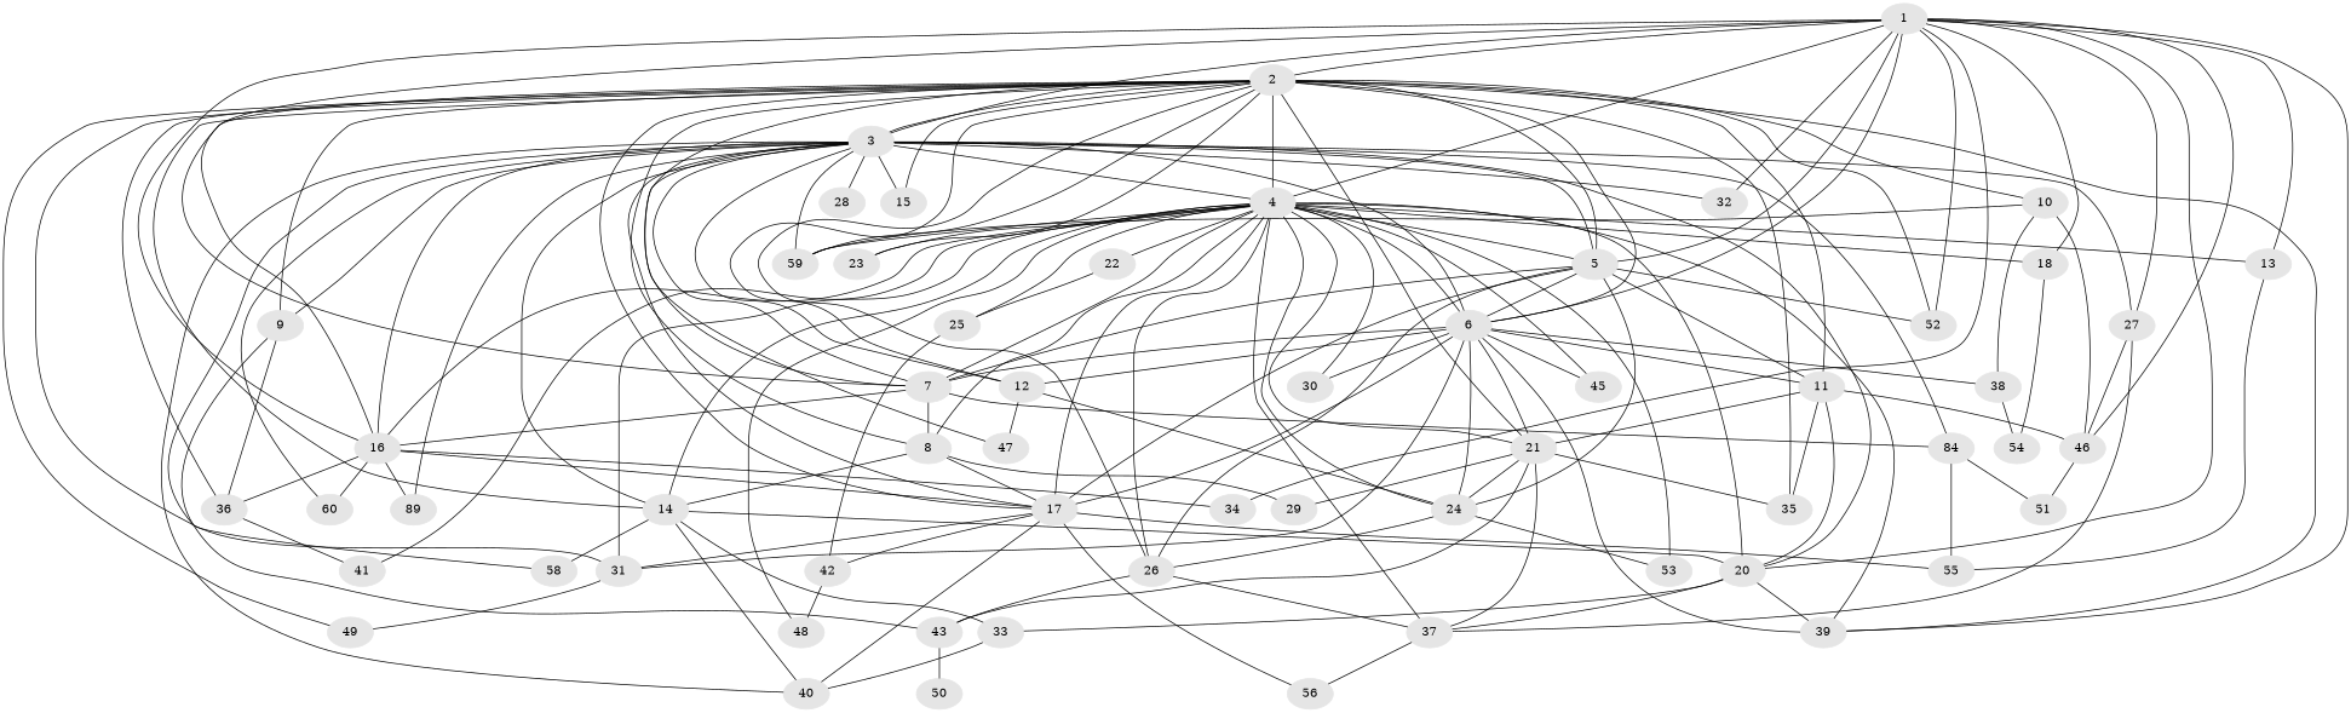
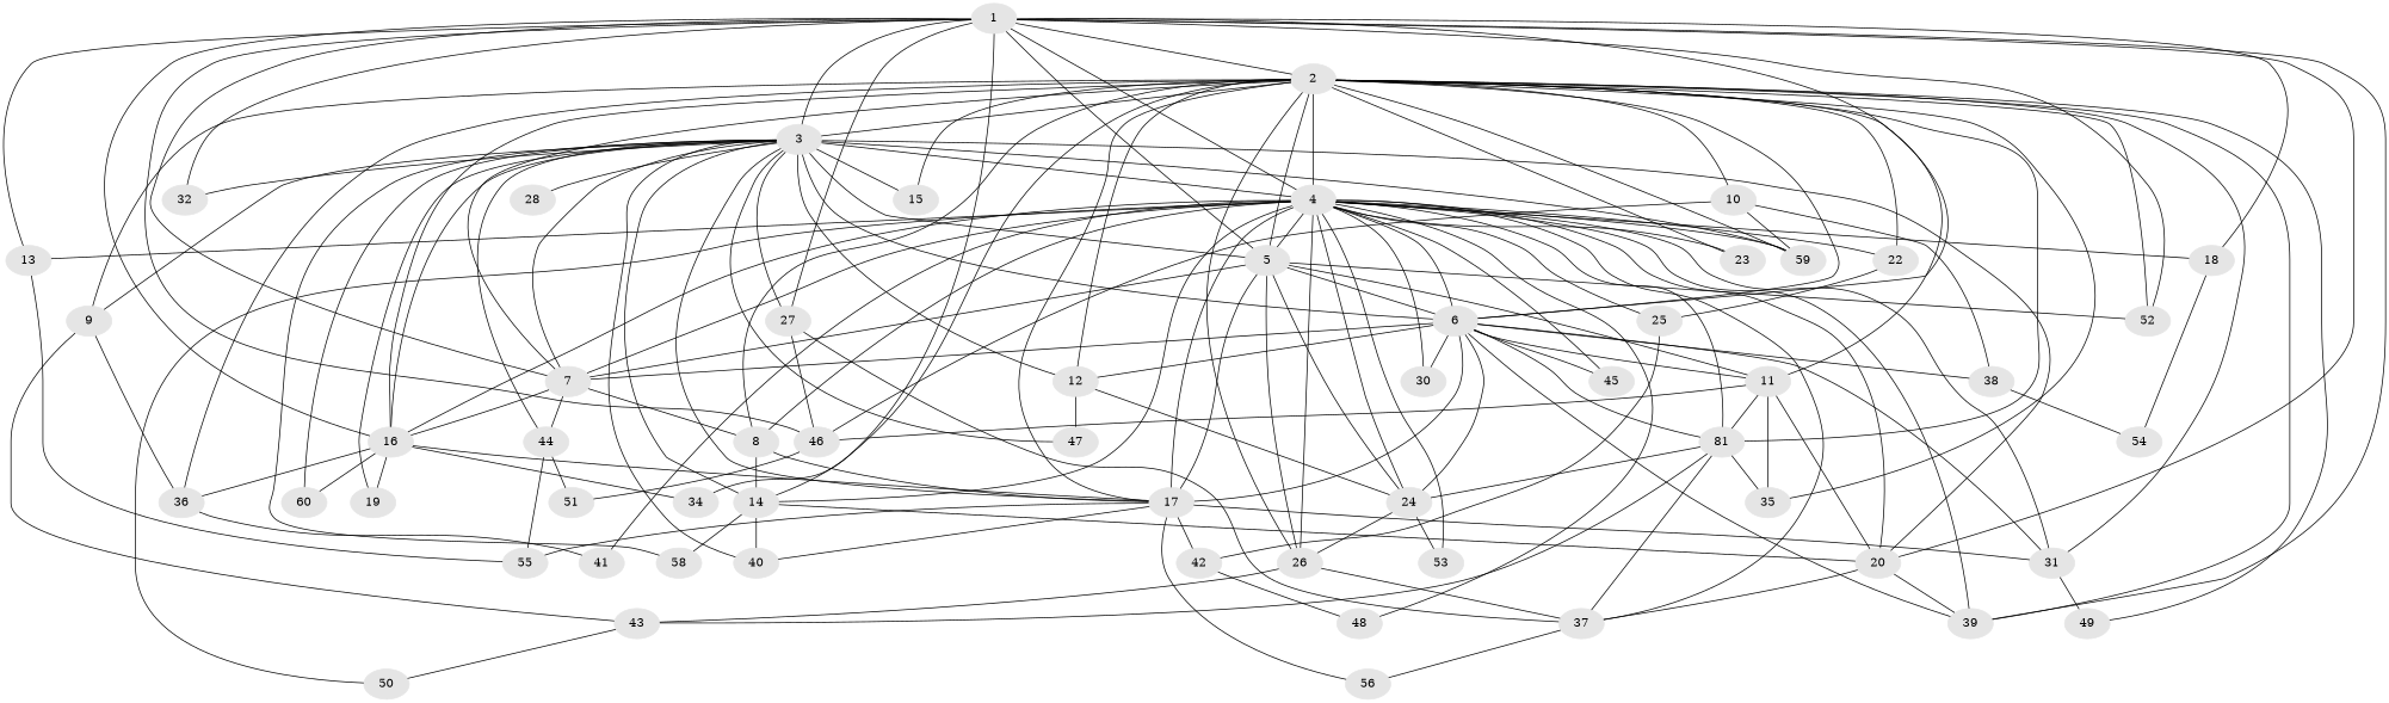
  graph {
    node [color=gray90 style=filled]
    edge [weight=1.0]
    1
    2
    3
    4
    5
    6
    7
    13
    16
    18
    20
    27
    32
    34
    39
    46
    52
    8
    9
    10
    11
    12
    14
    15
    17
-   21
+   21 [label=81]
    22
    23
    26
    31
    35
    36
    49
    59
-   19 [label=89]
+   19
    28
    40
-   44 [label=84]
+   44
    47
    58
    60
    24
    25
    30
    37
    41
    45
    48
    50
    53
    38
    55
    54
-   33
    51
-   29
    43
    42
    56
    1 -- 2 [weight=2.0]
    1 -- 3 [weight=2.0]
    1 -- 4 [weight=2.0]
    1 -- 5 [weight=2.0]
    1 -- 6
    1 -- 7
    1 -- 13
    1 -- 16
    1 -- 18
    1 -- 20
    1 -- 27
    1 -- 32
    1 -- 34
    1 -- 39
    1 -- 46
    1 -- 52
    2 -- 3 [weight=4.0]
    2 -- 4 [weight=30.0]
    2 -- 5 [weight=4.0]
    2 -- 6 [weight=2.0]
    2 -- 7 [weight=2.0]
    2 -- 16
    2 -- 39
    2 -- 52
    2 -- 8
    2 -- 9
    2 -- 10
    2 -- 11 [weight=2.0]
    2 -- 12 [weight=2.0]
    2 -- 14
    2 -- 15
    2 -- 17
    2 -- 21
+   2 -- 22
    2 -- 23
    2 -- 26
    2 -- 31 [weight=2.0]
    2 -- 35
    2 -- 36
    2 -- 49
    2 -- 59
    3 -- 4 [weight=7.0]
    3 -- 5 [weight=3.0]
    3 -- 6 [weight=2.0]
    3 -- 7 [weight=2.0]
    3 -- 16
    3 -- 20 [weight=2.0]
    3 -- 27
    3 -- 32
    3 -- 9
    3 -- 12
    3 -- 14 [weight=3.0]
    3 -- 15
    3 -- 17 [weight=2.0]
    3 -- 59
    3 -- 19
    3 -- 28
    3 -- 40
    3 -- 44
    3 -- 47
    3 -- 58
    3 -- 60
    4 -- 5 [weight=5.0]
    4 -- 6 [weight=5.0]
    4 -- 7 [weight=2.0]
    4 -- 13 [weight=2.0]
    4 -- 16
    4 -- 18
    4 -- 20 [weight=5.0]
    4 -- 39
    4 -- 8
    4 -- 14
    4 -- 17 [weight=2.0]
    4 -- 21 [weight=3.0]
    4 -- 22
    4 -- 23
    4 -- 26
    4 -- 31
    4 -- 59
    4 -- 24
    4 -- 25 [weight=2.0]
    4 -- 30
    4 -- 37
    4 -- 41
    4 -- 45
    4 -- 48
+   4 -- 50
    4 -- 53
    5 -- 6 [weight=2.0]
    5 -- 7 [weight=2.0]
    5 -- 52 [weight=4.0]
    5 -- 11
    5 -- 17 [weight=8.0]
    5 -- 26
    5 -- 24
    6 -- 7 [weight=2.0]
    6 -- 39 [weight=2.0]
    6 -- 11
    6 -- 12
    6 -- 17
    6 -- 21
    6 -- 31 [weight=2.0]
    6 -- 24
    6 -- 30
    6 -- 45
    6 -- 38
    7 -- 16
    7 -- 8 [weight=2.0]
    7 -- 44
    13 -- 55
    16 -- 34
    16 -- 17 [weight=2.0]
    16 -- 36
    16 -- 19
    16 -- 60
    18 -- 54
    20 -- 39
    20 -- 37
-   20 -- 33
    27 -- 46
    27 -- 37
    46 -- 51
    8 -- 14
    8 -- 17
-   8 -- 29
    9 -- 36
    9 -- 43
    10 -- 46
    10 -- 59
    10 -- 38
    11 -- 20
    11 -- 46
    11 -- 21
    11 -- 35
    12 -- 47
    12 -- 24
    14 -- 20
    14 -- 40
    14 -- 58
-   14 -- 33
    17 -- 31
    17 -- 40
    17 -- 55
    17 -- 42
    17 -- 56
    21 -- 35
    21 -- 24
    21 -- 37
-   21 -- 29
    21 -- 43
    22 -- 25
    26 -- 37
    26 -- 43
    31 -- 49
    36 -- 41
    44 -- 55
    44 -- 51
    24 -- 26
    24 -- 53
    25 -- 42
    37 -- 56
    38 -- 54
-   33 -- 40
    43 -- 50
    42 -- 48
  }
